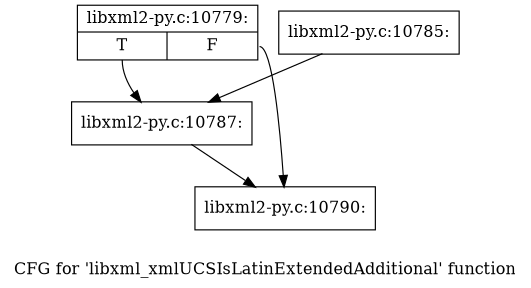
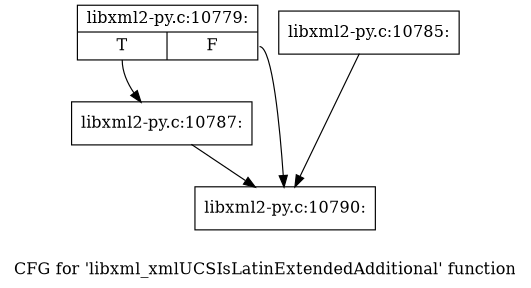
  digraph {
    label="CFG for 'libxml_xmlUCSIsLatinExtendedAdditional' function"
    node [shape=record]
    n1 [label="{libxml2-py.c:10779:|{<s0>T|<s1>F}}"]
    n2 [label="{libxml2-py.c:10787:}"]
    n3 [label="{libxml2-py.c:10790:}"]
    n4 [label="{libxml2-py.c:10785:}"]
    n1 -> n2 [tailport=s0]
    n1 -> n3 [tailport=s1]
    n2 -> n3
-   n4 -> n2
+   n4 -> n3
  }
